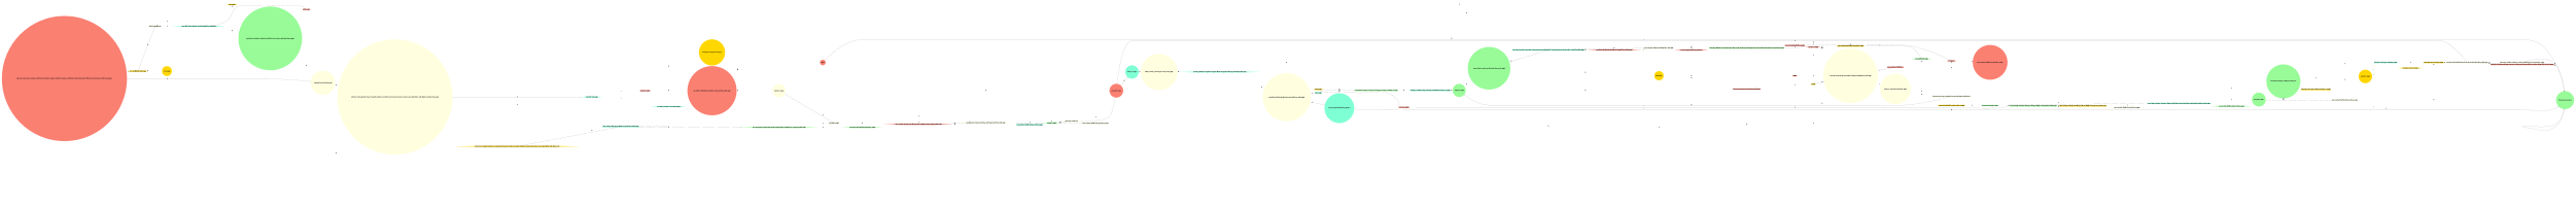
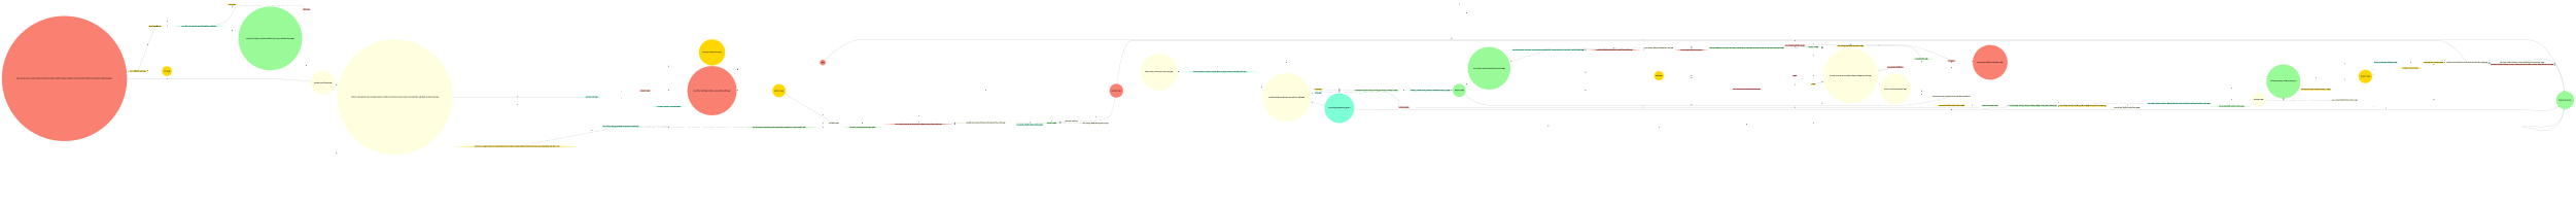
  digraph {
    rankdir=LR
    node [color=deeppink fillcolor=lightyellow shape=note style=filled]
    edge [style=dotted]
    n1 [color=purple fillcolor=salmon label="'push ebp', 'push edi', 'push esi', 'push ebx', 'sub esp, 0x6c', 'mov esi, dword [esp+0x80]', 'mov eax, dword [esi+0x54]', 'mov dword [esp+0x2c], eax', 'mov dword [esp+0x5c], 0x0', 'mov eax, dword [eax]', 'mov ebx, dword [esp+0x88]', 'mov eax, dword [eax+ebx*8]', 'mov dword [esp+0x34], eax', 'mov edi, dword [esp+0x94]', 'add edi, dword [esi+0x78]', 'mov eax, dword [esp+0x84]', 'mov ebx, dword [eax+0x4]', 'cmp edi, ebx', 'jge 0x8055c10', " shape=circle]
    n2 [fillcolor=gold label="'add edi, 0x1', 'mov eax, 0x7fffffff', 'sub eax, ebx', 'cmp eax, edi', 'jl 0x8056103', "]
    n3 [color=blue label="'mov eax, dword [esp+0x84]', 'mov ebx, dword [eax]', 'test ebx, ebx', 'je 0x8056153', " shape=circle]
    n4 [fillcolor=gold label="'mov eax, 0xc', 'jmp 0x8055ce7', " shape=circle]
-   n5 [label="'lea ebp, [ebx+edi]', 'cmp ebp, 0x3fffffff', 'ja 0x805610d', "]
+   n5 [fillcolor=gold label="'lea ebp, [ebx+edi]', 'cmp ebp, 0x3fffffff', 'ja 0x805610d', "]
    n6 [color=black fillcolor=gold label="'mov eax, dword [esi+0x64]', 'mov dword [esp+0x38], eax', 'mov eax, dword [esi+0x28]', 'mov dword [esp+0x3c], eax', 'mov eax, dword [esp+0x84]', 'mov eax, dword [eax+0x8]', 'mov dword [esi+0x64], eax', 'mov eax, dword [esp+0x8c]', 'mov dword [esi+0x28], eax', 'mov dword [esp+0x1c], esi', 'mov ecx, dword [esi+0x58]', 'lea edx, [eax-0x1]', 'mov eax, esi', 'call 0x805154b', 'mov ebp, eax', " shape=hexagon]
    n7 [color=blue label="'mov eax, dword [esi+0x64]', 'mov dword [esp+0x38], eax', 'mov eax, dword [esi+0x28]', 'mov dword [esp+0x3c], eax', 'mov eax, dword [esp+0x84]', 'mov edi, dword [eax+0x8]', 'mov dword [esi+0x64], edi', 'mov dword [esi+0x28], ebx', 'mov dword [esp+0x1c], esi', 'mov ecx, dword [esi+0x58]', 'lea edx, [ebx-0x1]', 'mov eax, esi', 'call 0x805154b', 'mov ebp, eax', 'cmp ebx, dword [esp+0x8c]', 'je 0x805618b', " shape=circle]
    n8 [color=purple fillcolor=palegreen label="'add esp, 0x6c', 'pop ebx', 'pop esi', 'pop edi', 'pop ebp', 'retn', " shape=circle]
    n9 [color=black fillcolor=gold label="'mov eax, 0xc', 'jmp 0x8055ce7', " shape=hexagon]
    n10 [color=purple fillcolor=aquamarine label="'sub esp, 0x8', 'lea eax, [ebp*4]', 'push eax', 'mov eax, dword [esp+0x90]', 'push dword [eax+0x8]', 'call 0x805bc9a', 'add esp, 0x10', 'test eax, eax', 'je 0x8056117', " shape=hexagon]
    n11 [color=purple fillcolor=aquamarine label="'sub esp, 0x8', 'push dword [esp+0x90]', 'lea eax, [esp+0x5c]', 'push eax', 'call 0x804eed9', 'mov dword [esp+0x6c], eax', 'add esp, 0x10', 'test eax, eax', 'jne 0x8055ce7', "]
    n12 [color=purple fillcolor=aquamarine label="'mov edi, dword [edi+ebx*4]', 'test edi, edi', 'je 0x80561f7', " shape=hexagon]
    n13 [color=purple fillcolor=salmon label="'mov eax, 0xc', 'jmp 0x8055ce7', "]
    n14 [fillcolor=palegreen label="'mov edx, dword [esp+0x84]', 'mov dword [edx+0x8], eax', 'mov dword [edx+0x4], ebp', 'shl edi, 0x2', 'lea eax, [eax+ebx*4]', 'sub esp, 0x4', 'push edi', 'push 0x0', 'push eax', 'call 0x8049520', 'add esp, 0x10', 'jmp 0x8055b08', " shape=circle]
    n15 [fillcolor=palegreen label="'sub esp, 0xc', 'push dword [esp+0xa4]', 'mov ecx, dword [esp+0x44]', 'lea edx, [esp+0x60]', 'mov eax, dword [esp+0x3c]', 'call 0x80518a5', 'mov dword [esp+0x6c], eax', 'add esp, 0x10', 'mov ebx, dword [esp+0x8c]', 'test eax, eax', 'je 0x8055b8a', " shape=hexagon]
    n16 [color=black fillcolor=aquamarine label="'mov dword [esp+0x50], 0x0', 'mov dword [esp+0x54], 0x0', 'mov dword [esp+0x58], 0x0', 'jmp 0x8055be1', " shape=hexagon]
    n17 [color=purple fillcolor=salmon label="'test byte [edi+0x34], 0x40', 'jne 0x8055c7d', "]
    n18 [color=purple label="'cmp dword [esp+0x54], 0x0', 'je 0x8055bba', " shape=hexagon]
    n19 [fillcolor=palegreen label="'sub esp, 0xc', 'push dword [esp+0x64]', 'call 0x804baac', 'mov eax, dword [esp+0x6c]', 'add esp, 0x10', 'jmp 0x8055ce7', " shape=hexagon]
    n20 [color=blue fillcolor=salmon label="'cmp dword [esp+0x94], ebx', 'jle 0x80560b0', " shape=circle]
    n21 [color=blue fillcolor=salmon label="'sub esp, 0x8', 'lea eax, [edi+0x4]', 'push eax', 'lea eax, [esp+0x5c]', 'push eax', 'call 0x804f611', 'mov dword [esp+0x6c], eax', 'add esp, 0x10', 'test eax, eax', 'je 0x8055b84', " shape=circle]
    n22 [color=purple fillcolor=gold label="'mov dword [esp+0x50], 0x0', 'mov dword [esp+0x54], 0x0', 'mov dword [esp+0x58], 0x0', " shape=circle]
    n23 [color=black label="'push ebp', 'lea eax, [esp+0x54]', 'push eax', 'push dword [esp+0x34]', 'lea eax, [esp+0x68]', 'push eax', 'call 0x805065a', 'mov edi, eax', 'add esp, 0x10', 'test eax, eax', 'je 0x8055cb4', " shape=hexagon]
    n24 [fillcolor=salmon label="'sub esp, 0xc', 'push dword [esp+0xa4]', 'push dword [esp+0x44]', 'push ebx', 'lea eax, [esp+0x68]', 'push eax', 'push esi', 'call 0x80558ae', 'mov dword [esp+0x7c], eax', 'add esp, 0x20', 'test eax, eax', 'jne 0x8055c9f', " shape=hexagon]
    n25 [fillcolor=palegreen label="'cmp dword [esp+0x5c], 0x0', 'je 0x8055bdb', " shape=hexagon]
    n26 [color=purple label="'mov eax, dword [esi+0x64]', 'mov dword [eax+ebx*4], edi', " shape=hexagon]
    n27 [color=purple fillcolor=aquamarine label="'sub esp, 0xc', 'push dword [esp+0x64]', 'call 0x804baac', 'mov eax, dword [esp+0x6c]', 'add esp, 0x10', 'jmp 0x8055ce7', "]
    n28 [color=blue label="'sub esp, 0xc', 'push dword [esp+0x64]', 'call 0x804baac', 'mov eax, dword [esi+0x64]', 'mov edi, dword [esp+0xa4]', 'mov eax, dword [eax+edi*4]', 'add esp, 0x10', 'test eax, eax', 'je 0x8056121', "]
-   n29 [color=blue fillcolor=aquamarine label="'cmp dword [esi+0x78], 0x0', 'js 0x80560b0', " shape=circle]
-   n30 [color=purple label="'test byte [edi+0x34], 0x40', 'je 0x8055be1', " shape=circle]
+   n30 [color=purple fillcolor=gold label="'test byte [edi+0x34], 0x40', 'je 0x8055be1', " shape=circle]
    n31 [color=blue fillcolor=salmon label="'jmp 0x8055ce7', " shape=circle]
    n32 [label="'sub esp, 0xc', 'push dword [esp+0x64]', 'call 0x804baac', 'mov eax, dword [esp+0x6c]', 'add esp, 0x10', 'jmp 0x8055ce7', "]
    n33 [color=blue label="'mov eax, dword [esp+0x84]', 'mov dword [eax], ebx', 'mov eax, dword [esp+0x38]', 'mov dword [esi+0x64], eax', 'mov eax, dword [esp+0x3c]', 'mov dword [esi+0x28], eax', 'mov eax, 0x1', 'jmp 0x8055ce7', "]
    n34 [color=blue fillcolor=salmon label="'mov edi, dword [esp+0x84]', 'mov dword [edi], ebx', 'mov ebx, dword [esp+0x38]', 'mov dword [esi+0x64], ebx', 'mov ebx, dword [esp+0x3c]', 'mov dword [esi+0x28], ebx', 'add eax, 0x4', 'mov edx, dword [esp+0x90]', 'call 0x804e258', 'test eax, eax', 'sete al', 'movzx eax, al', 'jmp 0x8055ce7', "]
    n35 [color=purple label="'lea eax, [ebx+0x1]', 'mov dword [esp+0x18], eax', 'mov dword [esp+0x20], 0x0', 'mov ebp, edi', 'mov ebx, esi', 'jmp 0x8055ef9', " shape=circle]
    n36 [color=purple fillcolor=aquamarine label="'mov ecx, dword [esp+0x18]', 'lea eax, [ecx-0x1]', 'mov dword [esp+0xc], eax', 'mov dword [esp+0x54], 0x0', 'lea eax, [ecx*4]', 'mov dword [esp+0x24], eax', 'mov eax, dword [ebx+0x64]', 'mov eax, dword [eax+ecx*4]', 'test eax, eax', 'je 0x8056142', " shape=hexagon]
    n37 [fillcolor=gold label="'test ebp, ebp', 'jne 0x8055f4d', " shape=hexagon]
    n38 [label="'sub esp, 0x8', 'add eax, 0x4', 'push eax', 'lea eax, [esp+0x5c]', 'push eax', 'call 0x80511d3', 'mov dword [esp+0x6c], eax', 'add esp, 0x10', 'test eax, eax', 'jne 0x8055cd4', " shape=circle]
    n39 [fillcolor=palegreen label="'mov esi, dword [ebx+0x54]', 'mov dword [esp+0x40], 0x0', 'mov dword [esp+0x44], 0x0', 'mov dword [esp+0x48], 0x0', 'mov dword [esp+0x4c], 0x0', 'cmp dword [ebp+0x14], 0x0', 'jle 0x805600b', "]
    n40 [fillcolor=salmon label="'mov esi, dword [esp+0x18]', 'jmp 0x8055e97', "]
    n41 [color=black fillcolor=aquamarine label="'sub esp, 0xc', 'push dword [esp+0x64]', 'call 0x804baac', 'mov eax, dword [esp+0x6c]', 'add esp, 0x10', " shape=circle]
    n42 [color=blue fillcolor=aquamarine label="'test ebp, ebp', 'je 0x8055e39', "]
    n43 [fillcolor=gold label="'sub esp, 0xc', 'push dword [esp+0x58]', 'call 0x804baac', 'mov dword [esp+0x6c], 0x0', 'add esp, 0x10', 'jmp 0x8055e39', "]
    n44 [fillcolor=aquamarine label="'mov eax, dword [ebp+0x18]', 'mov edx, dword [eax]', 'mov dword [esp+0x14], edx', 'lea edi, [edx*8]', 'mov eax, edi', 'add eax, dword [esi]', 'mov dword [esp+0x10], 0x0', 'jmp 0x8055dfb', "]
    n45 [color=black fillcolor=aquamarine label="'mov ecx, dword [ebx+0x58]', 'mov edx, dword [esp+0xc]', 'mov eax, dword [esp+0x1c]', 'call 0x805154b', 'push eax', 'lea eax, [esp+0x54]', 'push eax', 'push dword [esp+0x34]', 'lea eax, [esp+0x68]', 'push eax', 'call 0x805065a', 'mov ebp, eax', 'add esp, 0x10', 'test eax, eax', 'je 0x8056057', "]
    n46 [color=purple fillcolor=palegreen label="'mov esi, dword [esp+0x18]', 'cmp dword [esp+0x54], 0x0', 'je 0x8055e97', "]
    n47 [fillcolor=palegreen label="'test byte [eax+0x6], 0x10', 'jne 0x8055cef', " shape=circle]
-   n48 [color=black fillcolor=palegreen label="'cmp dword [esp+0x5c], 0x0', 'jne 0x8056076', " shape=circle]
+   n48 [color=black label="'cmp dword [esp+0x5c], 0x0', 'jne 0x8056076', " shape=circle]
    n49 [color=blue fillcolor=palegreen label="'mov eax, dword [ebx+0x64]', 'mov edi, dword [esp+0x24]', 'mov dword [eax+edi], ebp', 'mov dword [esp+0x20], 0x0', " shape=circle]
    n50 [fillcolor=palegreen label="'sub esp, 0xc', 'push dword [esp+0xa4]', 'mov ecx, dword [esp+0x44]', 'lea edx, [esp+0x60]', 'mov eax, dword [esp+0x3c]', 'call 0x80518a5', 'mov dword [esp+0x6c], eax', 'add esp, 0x10', 'test eax, eax', 'jne 0x8056027', "]
    n51 [color=black fillcolor=palegreen label="'sub esp, 0xc', 'push dword [esp+0x18]', 'mov ecx, dword [esp+0x2c]', 'mov eax, esi', 'call 0x8052701', 'add esp, 0x10', 'cmp eax, 0x1', 'jle 0x8055fcf', " shape=circle]
    n52 [color=black fillcolor=salmon label="'add edi, dword [esi]', 'mov edx, edi', 'mov ecx, dword [esp+0xc]', 'mov eax, ebx', 'call 0x805160e', 'test al, al', 'je 0x8055dd0', "]
    n53 [color=blue label="'sub esp, 0xc', 'push dword [esp+0x64]', 'call 0x804baac', 'mov eax, dword [esp+0x6c]', 'add esp, 0x10', 'jmp 0x8055ce7', "]
    n54 [color=blue fillcolor=gold label="'mov eax, dword [ebx+0x64]', 'mov edi, dword [esp+0x24]', 'mov dword [eax+edi], 0x0', 'add dword [esp+0x20], 0x1', 'jmp 0x8055eda', "]
    n55 [color=blue fillcolor=gold label="'cmp dword [esp+0x94], esi', 'jle 0x80560a0', " shape=circle]
    n56 [color=black label="'sub esp, 0xc', 'push dword [esp+0x64]', 'call 0x804baac', 'mov eax, dword [esp+0x6c]', 'add esp, 0x10', 'jmp 0x8055ce7', " shape=hexagon]
    n57 [color=blue fillcolor=gold label="'sub esp, 0xc', 'push dword [esp+0xa4]', 'push dword [esp+0x44]', 'push esi', 'lea eax, [esp+0x68]', 'push eax', 'push ebx', 'call 0x80558ae', 'mov dword [esp+0x7c], eax', 'add esp, 0x20', 'test eax, eax', 'jne 0x805603f', "]
    n58 [fillcolor=gold label="'test eax, eax', 'je 0x8055e05', " shape=circle]
    n59 [color=purple fillcolor=aquamarine label="'mov edx, dword [esi+0xc]', 'mov ecx, dword [esp+0x14]', 'mov edx, dword [edx+ecx*4]', 'mov dword [esp+0x28], edx', 'mov edi, dword [esp+0xc]', 'add edi, eax', 'lea eax, [edi*4]', 'mov dword [esp+0x30], eax', 'mov eax, dword [ebx+0x64]', 'mov eax, dword [eax+edi*4]', 'mov dword [esp+0x48], 0x0', 'test eax, eax', 'je 0x8055d5e', "]
    n60 [color=blue label="'add dword [esp+0x10], 0x1', 'mov eax, dword [esp+0x10]', 'cmp eax, dword [ebp+0x14]', 'jge 0x805600b', " shape=circle]
    n61 [color=purple fillcolor=gold label="'jmp 0x8055dae', "]
    n62 [color=blue fillcolor=gold label="'mov dword [esp+0x80], ebx', 'mov ebx, esi', 'mov esi, dword [esp+0x80]', " shape=hexagon]
    n63 [color=blue fillcolor=aquamarine label="'add dword [esp+0x18], 0x1', 'mov eax, dword [esp+0x20]', 'cmp eax, dword [ebx+0x78]', 'jg 0x805608e', "]
    n64 [color=purple fillcolor=palegreen label="'sub esp, 0xc', 'push dword [esp+0x64]', 'call 0x804baac', 'mov eax, dword [esp+0x6c]', 'add esp, 0x10', 'jmp 0x8055ce7', " shape=hexagon]
    n65 [color=black fillcolor=salmon label="'jmp 0x8055dae', "]
    n66 [color=blue label="'sub esp, 0x8', 'push dword [esp+0x30]', 'lea eax, [esp+0x50]', 'push eax', 'call 0x8050d6c', 'add esp, 0x10', 'test al, al', 'je 0x8055f9b', "]
    n67 [color=purple fillcolor=salmon label="'sub esp, 0x8', 'add eax, 0x4', 'push eax', 'lea eax, [esp+0x50]', 'push eax', 'call 0x80511d3', 'mov dword [esp+0x50], eax', 'add esp, 0x10', 'test eax, eax', 'jne 0x8055e1a', " shape=hexagon]
    n68 [color=purple label="'mov eax, dword [ebp+0x18]', 'mov edi, dword [esp+0x10]', 'mov edx, dword [eax+edi*4]', 'mov dword [esp+0x14], edx', 'lea edi, [edx*8]', 'mov eax, edi', 'add eax, dword [esi]', "]
    n69 [label="'sub esp, 0x8', 'mov eax, dword [esi+0xc]', 'mov edx, dword [esp+0x1c]', 'push dword [eax+edx*4]', 'lea eax, [esp+0x5c]', 'push eax', 'call 0x8050d6c', 'add esp, 0x10', 'test al, al', 'je 0x8055fdc', " shape=circle]
    n70 [color=blue fillcolor=gold label="'mov dword [esp+0x80], ebx', 'mov ebx, esi', 'mov esi, dword [esp+0x80]', 'jmp 0x80560b0', "]
    n71 [fillcolor=salmon label="'sub esp, 0xc', 'push dword [esp+0x58]', 'call 0x804baac', 'add esp, 0x10', 'jmp 0x8055feb', "]
    n72 [fillcolor=palegreen label="'mov eax, dword [esp+0x30]', 'add eax, dword [ebx+0x64]', 'mov dword [esp+0x28], eax', 'sub esp, 0x4', 'lea ecx, [esp+0x48]', 'push ecx', 'push esi', 'lea ecx, [esp+0x4c]', 'push ecx', 'call 0x8055640', 'mov edx, dword [esp+0x38]', 'mov dword [edx], eax', 'mov eax, dword [ebx+0x64]', 'add esp, 0x10', 'cmp dword [eax+edi*4], 0x0', 'je 0x8055fac', "]
    n73 [color=purple fillcolor=salmon label="'sub esp, 0xc', 'push dword [esp+0x58]', 'call 0x804baac', 'mov eax, dword [esp+0x50]', 'add esp, 0x10', " shape=hexagon]
    n74 [fillcolor=salmon label="'sub esp, 0xc', 'push dword [esp+0x58]', 'call 0x804baac', 'add esp, 0x10', "]
    n75 [fillcolor=salmon label="'mov dword [esp+0x5c], 0xc', " shape=hexagon]
-   n76 [color=blue fillcolor=salmon label="'cmp dword [esp+0x40], 0x0', 'je 0x8055dae', " shape=hexagon]
+   n76 [color=blue fillcolor=palegreen label="'cmp dword [esp+0x40], 0x0', 'je 0x8055dae', " shape=hexagon]
    n77 [fillcolor=palegreen label="'mov dword [esp+0x5c], eax', 'test eax, eax', 'jne 0x8055ff3', " shape=hexagon]
    n78 [color=black fillcolor=salmon label="'sub esp, 0xc', 'push dword [esp+0x64]', 'call 0x804baac', 'mov eax, dword [esp+0x6c]', 'add esp, 0x10', 'jmp 0x8055ce7', " shape=circle]
    n79 [color=purple fillcolor=gold label="'sub esp, 0xc', 'push dword [esp+0x58]', 'call 0x804baac', 'mov eax, dword [esp+0x50]', 'add esp, 0x10', 'jmp 0x8055e2d', "]
    n1 -> n2 [label=CFG]
    n1 -> n3 [label=CFG style=bold]
    n2 -> n4 [label=CFG]
    n2 -> n5 [label=CFG style=bold]
    n3 -> n6 [label=CFG]
    n3 -> n7 [label=CFG]
    n4 -> n8 [label=CFG]
    n5 -> n9 [label=CFG style=solid]
    n5 -> n10 [label=CFG style=solid]
    n6 -> n11 [label=CFG style=bold]
    n7 -> n11 [label=CFG]
    n7 -> n12 [label=CFG style=bold]
    n9 -> n8 [label=CFG style=solid]
    n10 -> n13 [label=CFG style=bold]
    n10 -> n14 [label=CFG]
    n11 -> n8 [label=CFG style=bold]
    n11 -> n15 [label=CFG style=bold]
    n12 -> n16 [label=CFG]
    n12 -> n17 [label=CFG]
    n13 -> n8 [label=CFG style=solid]
    n14 -> n3 [label=CFG]
    n15 -> n18 [label=CFG style=solid]
    n15 -> n19 [label=CFG style=bold]
    n16 -> n20 [label=CFG]
    n17 -> n21 [label=CFG]
    n17 -> n22 [label=CFG style=solid]
    n18 -> n23 [label=CFG style=solid]
    n18 -> n24 [label=CFG style=solid]
    n19 -> n8 [label=CFG style=bold]
    n20 -> n28 [label=CFG style=bold]
-   n20 -> n29 [label=CFG style=bold]
    n21 -> n30 [label=CFG style=solid]
    n21 -> n31 [label=CFG style=solid]
    n22 -> n30 [label=CFG]
    n23 -> n25 [label=CFG style=bold]
    n23 -> n26 [label=CFG]
    n24 -> n23 [label=CFG style=bold]
    n24 -> n27 [label=CFG style=solid]
    n25 -> n26 [label=CFG style=bold]
    n25 -> n32 [label=CFG style=bold]
    n26 -> n20 [label=CFG style=bold]
    n27 -> n8 [label=CFG style=solid]
    n28 -> n33 [label=CFG style=solid]
    n28 -> n34 [label=CFG style=bold]
-   n29 -> n28 [label=CFG]
-   n29 -> n35 [label=CFG]
    n30 -> n18 [label=CFG style=bold]
    n30 -> n20 [label=CFG style=solid]
    n31 -> n8 [label=CFG style=bold]
    n32 -> n8 [label=CFG style=solid]
    n33 -> n8 [label=CFG style=bold]
    n34 -> n8 [label=CFG style=solid]
    n35 -> n36 [label=CFG style=bold]
    n36 -> n37 [label=CFG style=solid]
    n36 -> n38 [label=CFG style=solid]
    n37 -> n39 [label=CFG style=bold]
    n37 -> n40 [label=CFG style=bold]
    n38 -> n41 [label=CFG style=bold]
    n38 -> n42 [label=CFG]
    n39 -> n43 [label=CFG]
    n39 -> n44 [label=CFG]
    n40 -> n45 [label=CFG style=bold]
    n41 -> n8 [label=CFG style=bold]
    n42 -> n39 [label=CFG]
    n42 -> n46 [label=CFG style=solid]
    n43 -> n46 [label=CFG style=solid]
    n44 -> n47 [label=CFG style=solid]
    n45 -> n48 [label=CFG]
    n45 -> n49 [label=CFG]
    n46 -> n45 [label=CFG]
    n46 -> n50 [label=CFG style=solid]
    n47 -> n51 [label=CFG]
    n47 -> n52 [label=CFG]
    n48 -> n53 [label=CFG style=bold]
    n48 -> n54 [label=CFG]
    n49 -> n55 [label=CFG]
    n50 -> n56 [label=CFG style=solid]
    n50 -> n57 [label=CFG]
    n51 -> n58 [label=CFG style=solid]
    n51 -> n59 [label=CFG style=bold]
    n52 -> n60 [label=CFG]
    n52 -> n61 [label=CFG style=solid]
    n53 -> n8 [label=CFG style=solid]
    n54 -> n55 [label=CFG]
    n55 -> n62 [label=CFG style=solid]
    n55 -> n63 [label=CFG]
    n56 -> n8 [label=CFG style=solid]
    n57 -> n45 [label=CFG]
    n57 -> n64 [label=CFG style=solid]
    n58 -> n52 [label=CFG style=solid]
    n58 -> n65 [label=CFG]
    n59 -> n66 [label=CFG style=bold]
    n59 -> n67 [label=CFG style=bold]
    n60 -> n43 [label=CFG]
    n60 -> n68 [label=CFG]
    n61 -> n69 [label=CFG style=bold]
    n62 -> n28 [label=CFG style=solid]
    n63 -> n36 [label=CFG]
    n63 -> n70 [label=CFG]
    n64 -> n8 [label=CFG style=solid]
    n65 -> n69 [label=CFG style=solid]
    n66 -> n71 [label=CFG]
    n66 -> n72 [label=CFG style=solid]
    n67 -> n66 [label=CFG style=solid]
    n67 -> n73 [label=CFG]
    n68 -> n47 [label=CFG style=bold]
    n69 -> n60 [label=CFG style=solid]
    n69 -> n74 [label=CFG style=bold]
    n70 -> n28 [label=CFG style=solid]
    n71 -> n75 [label=CFG style=bold]
    n72 -> n69 [label=CFG]
    n72 -> n76 [label=CFG style=bold]
    n73 -> n77 [label=CFG style=solid]
    n74 -> n75 [label=CFG style=solid]
    n75 -> n78 [label=CFG]
    n76 -> n69 [label=CFG]
    n76 -> n79 [label=CFG style=solid]
    n77 -> n46 [label=CFG style=solid]
    n77 -> n78 [label=CFG style=solid]
    n78 -> n8 [label=CFG]
    n79 -> n77 [label=CFG style=bold]
  }
